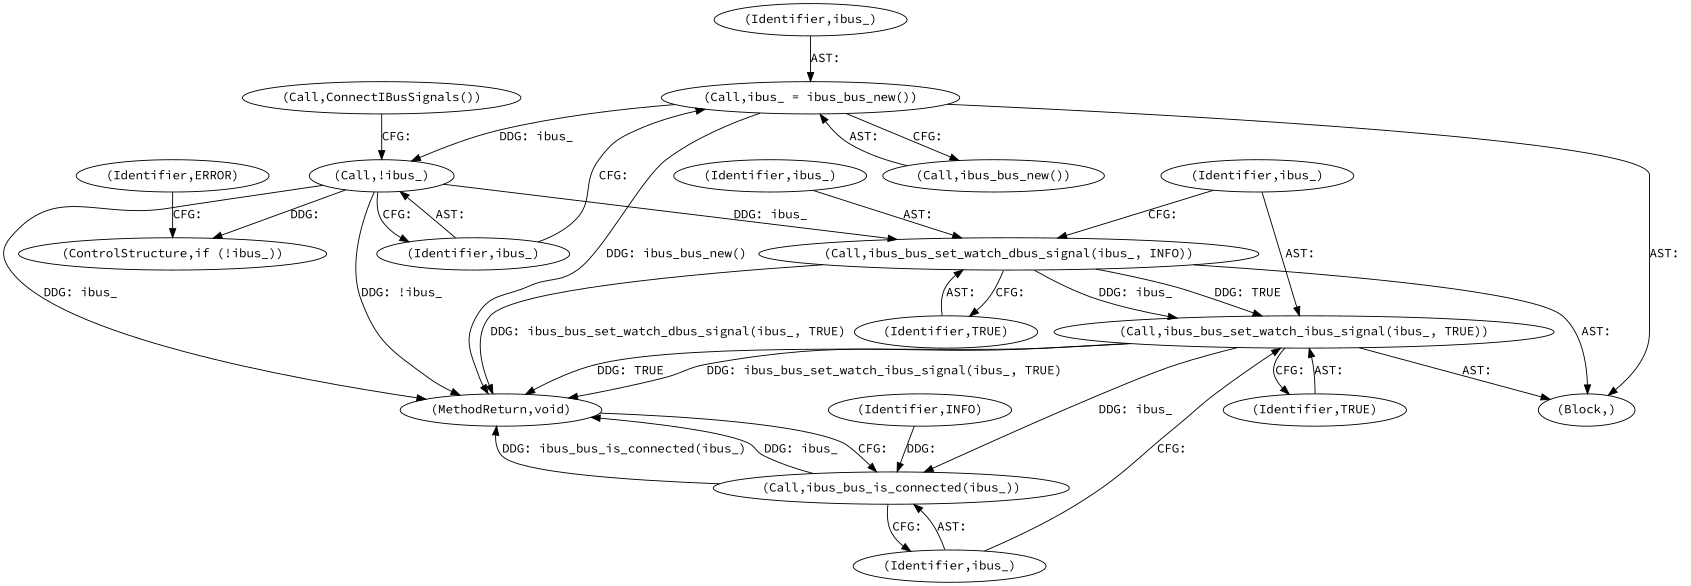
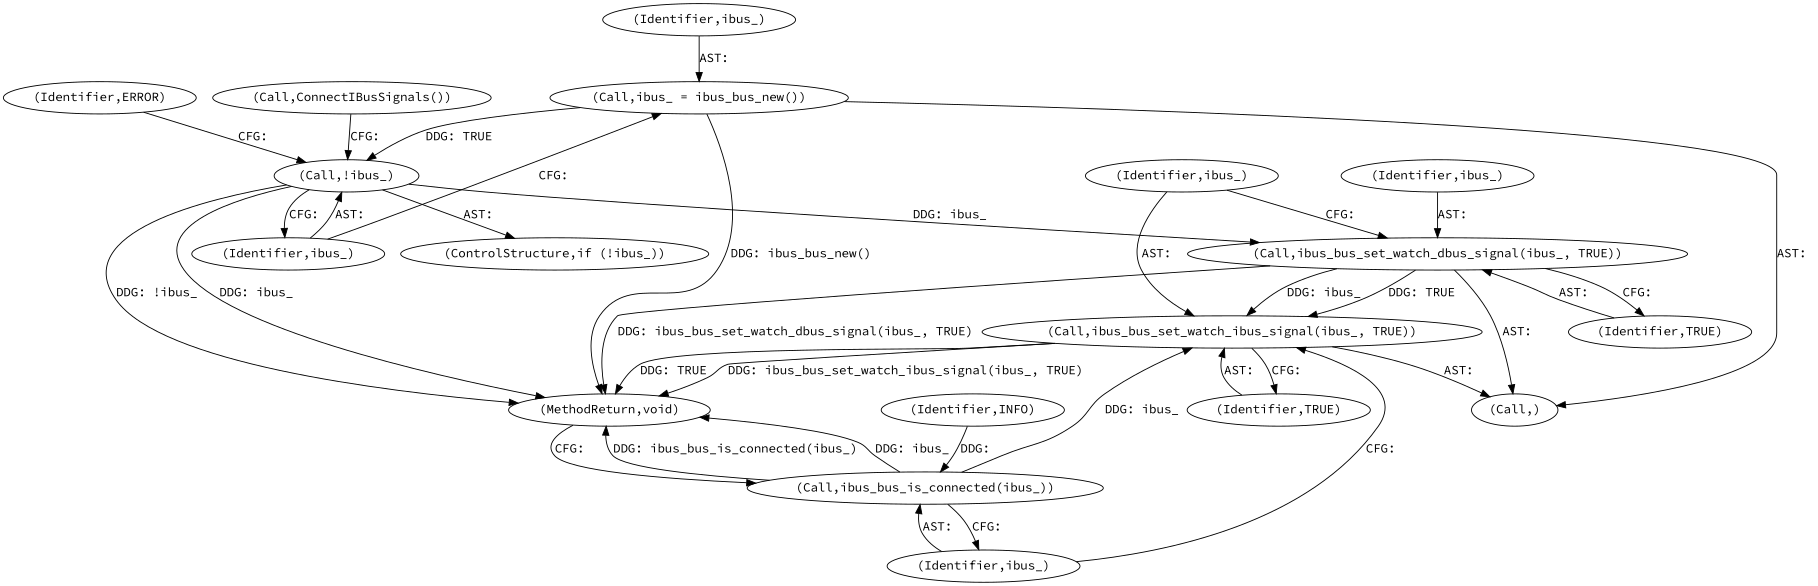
  digraph {
    fontname="Source Code Pro"
    node [fontname="Source Code Pro"]
    edge [fontname="Source Code Pro"]
-   n1 [label="(Call,ibus_bus_set_watch_dbus_signal(ibus_, INFO))"]
+   n1 [label="(Call,ibus_bus_set_watch_dbus_signal(ibus_, TRUE))"]
    n2 [label="(Call,ibus_bus_set_watch_ibus_signal(ibus_, TRUE))"]
-   n3 [label="(Block,)"]
+   n3 [label="(Call,)"]
    n4 [label="(Identifier,TRUE)"]
    n5 [label="(MethodReturn,void)"]
    n6 [label="(Call,ibus_bus_is_connected(ibus_))"]
    n7 [label="(Identifier,TRUE)"]
    n8 [label="(Call,!ibus_)"]
    n9 [label="(Identifier,ibus_)"]
    n10 [label="(ControlStructure,if (!ibus_))"]
    n11 [label="(Call,ibus_ = ibus_bus_new())"]
-   n12 [label="(Call,ibus_bus_new())"]
    n13 [label="(Identifier,ibus_)"]
    n14 [label="(Identifier,ibus_)"]
    n15 [label="(Identifier,ERROR)"]
    n16 [label="(Identifier,ibus_)"]
    n17 [label="(Identifier,ibus_)"]
    n18 [label="(Call,ConnectIBusSignals())"]
    n19 [label="(Identifier,INFO)"]
    n1 -> n2 [label="DDG: ibus_"]
    n1 -> n2 [label="DDG: TRUE"]
    n1 -> n3 [label="AST: "]
    n1 -> n4 [label="CFG: "]
    n1 -> n5 [label="DDG: ibus_bus_set_watch_dbus_signal(ibus_, TRUE)"]
    n2 -> n3 [label="AST: "]
    n2 -> n5 [label="DDG: TRUE"]
    n2 -> n5 [label="DDG: ibus_bus_set_watch_ibus_signal(ibus_, TRUE)"]
-   n2 -> n6 [label="DDG: ibus_"]
+   n6 -> n2 [label="DDG: ibus_"]
    n2 -> n7 [label="CFG: "]
    n4 -> n1 [label="AST: "]
    n5 -> n6 [label="CFG: "]
    n6 -> n5 [label="DDG: ibus_bus_is_connected(ibus_)"]
    n6 -> n5 [label="DDG: ibus_"]
    n6 -> n13 [label="CFG: "]
    n7 -> n2 [label="AST: "]
    n8 -> n1 [label="DDG: ibus_"]
    n8 -> n5 [label="DDG: ibus_"]
    n8 -> n5 [label="DDG: !ibus_"]
    n8 -> n9 [label="CFG: "]
-   n8 -> n10 [label="DDG: "]
+   n8 -> n10 [label="AST: "]
    n9 -> n8 [label="AST: "]
    n9 -> n11 [label="CFG: "]
    n11 -> n3 [label="AST: "]
    n11 -> n5 [label="DDG: ibus_bus_new()"]
-   n11 -> n8 [label="DDG: ibus_"]
-   n11 -> n12 [label="CFG: "]
-   n12 -> n11 [label="AST: "]
+   n11 -> n8 [label="DDG: TRUE"]
    n13 -> n2 [label="CFG: "]
    n13 -> n6 [label="AST: "]
    n14 -> n1 [label="CFG: "]
    n14 -> n2 [label="AST: "]
-   n15 -> n10 [label="CFG: "]
+   n15 -> n8 [label="CFG: "]
    n16 -> n11 [label="AST: "]
    n17 -> n1 [label="AST: "]
    n18 -> n8 [label="CFG: "]
    n19 -> n6 [label="DDG: "]
  }
